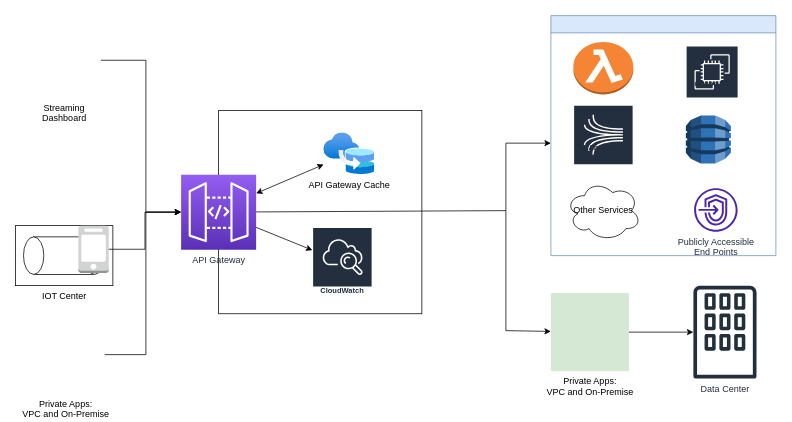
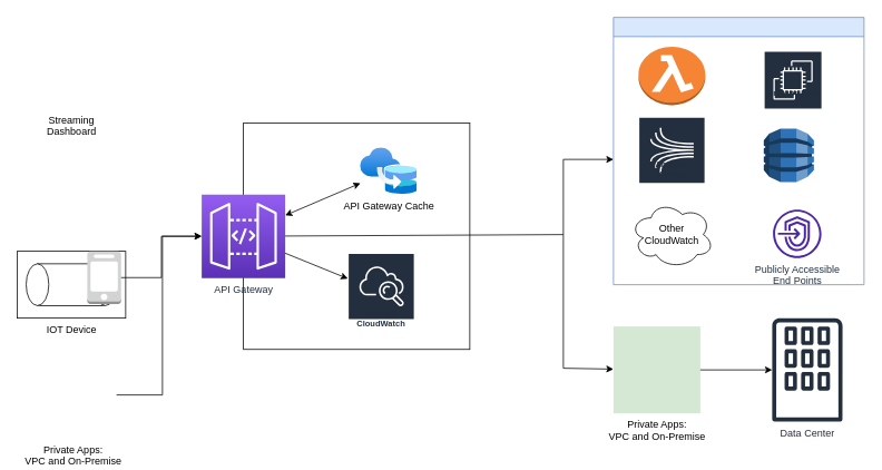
  <mxCell id="0" />
  <mxCell id="1" parent="0" />
  <mxCell id="2" value="" style="whiteSpace=wrap;html=1;aspect=fixed;" vertex="1" parent="1"><mxGeometry x="291" y="146.5" width="271" height="271" as="geometry" /></mxCell>
  <mxCell id="3" style="edgeStyle=orthogonalEdgeStyle;rounded=0;orthogonalLoop=1;jettySize=auto;html=1;entryX=0;entryY=0.5;entryDx=0;entryDy=0;entryPerimeter=0;" edge="1" parent="1" source="4" target="10"><mxGeometry relative="1" as="geometry"><Array as="points"><mxPoint x="194" y="472" /><mxPoint x="194" y="282" /></Array></mxGeometry></mxCell>
  <mxCell id="4" value="&lt;div&gt;Private Apps: &lt;br&gt;&lt;/div&gt;&lt;div&gt;VPC and On-Premise&lt;/div&gt;" style="shape=image;html=1;verticalAlign=top;verticalLabelPosition=bottom;labelBackgroundColor=#ffffff;imageAspect=0;aspect=fixed;image=https://cdn2.iconfinder.com/data/icons/essential-web-2/50/shield-secured-anti-safe-protection-128.png" vertex="1" parent="1"><mxGeometry x="35" y="420" width="104" height="104" as="geometry" /></mxCell>
- <mxCell id="5" style="edgeStyle=orthogonalEdgeStyle;rounded=0;orthogonalLoop=1;jettySize=auto;html=1;entryX=0;entryY=0.5;entryDx=0;entryDy=0;entryPerimeter=0;" edge="1" parent="1" source="6" target="10"><mxGeometry relative="1" as="geometry"><Array as="points"><mxPoint x="194" y="80" /><mxPoint x="194" y="282" /></Array></mxGeometry></mxCell>
  <mxCell id="6" value="&lt;div&gt;Streaming &lt;br&gt;&lt;/div&gt;&lt;div&gt;Dashboard&lt;/div&gt;" style="shape=image;html=1;verticalAlign=top;verticalLabelPosition=bottom;labelBackgroundColor=#ffffff;imageAspect=0;aspect=fixed;image=https://cdn4.iconfinder.com/data/icons/computer-and-web-2/500/Development-128.png" vertex="1" parent="1"><mxGeometry x="35" y="30" width="99" height="99" as="geometry" /></mxCell>
  <mxCell id="7" value="" style="group" vertex="1" connectable="0" parent="1"><mxGeometry x="20" y="300" width="130" height="80" as="geometry" /></mxCell>
- <mxCell id="8" value="IOT Center" style="verticalLabelPosition=bottom;outlineConnect=0;align=center;dashed=0;html=1;verticalAlign=top;shape=mxgraph.pid.misc.conveyor_(belt,_closed);" vertex="1" parent="7"><mxGeometry width="130" height="80" as="geometry" /></mxCell>
+ <mxCell id="8" value="IOT Device" style="verticalLabelPosition=bottom;outlineConnect=0;align=center;dashed=0;html=1;verticalAlign=top;shape=mxgraph.pid.misc.conveyor_(belt,_closed);" vertex="1" parent="7"><mxGeometry width="130" height="80" as="geometry" /></mxCell>
  <mxCell id="9" value="" style="outlineConnect=0;dashed=0;verticalLabelPosition=bottom;verticalAlign=top;align=center;html=1;shape=mxgraph.aws3.mobile_client;fillColor=#D2D3D3;gradientColor=none;" vertex="1" parent="7"><mxGeometry x="84" width="40.5" height="63" as="geometry" /></mxCell>
  <mxCell id="10" value="API Gateway" style="sketch=0;points=[[0,0,0],[0.25,0,0],[0.5,0,0],[0.75,0,0],[1,0,0],[0,1,0],[0.25,1,0],[0.5,1,0],[0.75,1,0],[1,1,0],[0,0.25,0],[0,0.5,0],[0,0.75,0],[1,0.25,0],[1,0.5,0],[1,0.75,0]];outlineConnect=0;fontColor=#232F3E;gradientColor=#945DF2;gradientDirection=north;fillColor=#5A30B5;strokeColor=#ffffff;dashed=0;verticalLabelPosition=bottom;verticalAlign=top;align=center;html=1;fontSize=12;fontStyle=0;aspect=fixed;shape=mxgraph.aws4.resourceIcon;resIcon=mxgraph.aws4.api_gateway;" vertex="1" parent="1"><mxGeometry x="241" y="232" width="100" height="100" as="geometry" /></mxCell>
  <mxCell id="11" value="API Gateway Cache" style="aspect=fixed;html=1;points=[];align=center;image;fontSize=12;image=img/lib/azure2/other/Connected_Cache.svg;" vertex="1" parent="1"><mxGeometry x="431" y="176" width="68" height="56.0" as="geometry" /></mxCell>
  <mxCell id="12" value="Amazon CloudWatch" style="sketch=0;outlineConnect=0;fontColor=#232F3E;gradientColor=none;strokeColor=#ffffff;fillColor=#232F3E;dashed=0;verticalLabelPosition=middle;verticalAlign=bottom;align=center;html=1;whiteSpace=wrap;fontSize=10;fontStyle=1;spacing=3;shape=mxgraph.aws4.productIcon;prIcon=mxgraph.aws4.cloudwatch;" vertex="1" parent="1"><mxGeometry x="416" y="302" width="80" height="94" as="geometry" /></mxCell>
  <mxCell id="13" style="edgeStyle=orthogonalEdgeStyle;rounded=0;orthogonalLoop=1;jettySize=auto;html=1;entryX=0;entryY=0.5;entryDx=0;entryDy=0;entryPerimeter=0;" edge="1" parent="1" source="9" target="10"><mxGeometry relative="1" as="geometry" /></mxCell>
  <mxCell id="14" value="" style="endArrow=classic;startArrow=classic;html=1;rounded=0;exitX=1;exitY=0.25;exitDx=0;exitDy=0;exitPerimeter=0;" edge="1" parent="1" source="10" target="11"><mxGeometry width="50" height="50" relative="1" as="geometry"><mxPoint x="334" y="300" as="sourcePoint" /><mxPoint x="384" y="250" as="targetPoint" /></mxGeometry></mxCell>
  <mxCell id="15" value="" style="endArrow=classic;html=1;rounded=0;" edge="1" parent="1" source="10" target="12"><mxGeometry width="50" height="50" relative="1" as="geometry"><mxPoint x="354" y="350" as="sourcePoint" /><mxPoint x="404" y="300" as="targetPoint" /></mxGeometry></mxCell>
  <mxCell id="16" value="" style="swimlane;whiteSpace=wrap;html=1;fillColor=#dae8fc;strokeColor=#6c8ebf;" vertex="1" parent="1"><mxGeometry x="734" y="20" width="300" height="320" as="geometry" /></mxCell>
  <mxCell id="17" value="" style="outlineConnect=0;dashed=0;verticalLabelPosition=bottom;verticalAlign=top;align=center;html=1;shape=mxgraph.aws3.lambda_function;fillColor=#F58534;gradientColor=none;" vertex="1" parent="16"><mxGeometry x="30" y="35" width="80" height="70" as="geometry" /></mxCell>
  <mxCell id="18" value="Amazon EC2" style="sketch=0;outlineConnect=0;fontColor=#232F3E;gradientColor=none;strokeColor=#ffffff;fillColor=#232F3E;dashed=0;verticalLabelPosition=middle;verticalAlign=bottom;align=center;html=1;whiteSpace=wrap;fontSize=10;fontStyle=1;spacing=3;shape=mxgraph.aws4.productIcon;prIcon=mxgraph.aws4.ec2;" vertex="1" parent="16"><mxGeometry x="180" y="40" width="70" height="60" as="geometry" /></mxCell>
  <mxCell id="19" value="Amazon Kinesis" style="sketch=0;outlineConnect=0;fontColor=#232F3E;gradientColor=none;strokeColor=#ffffff;fillColor=#232F3E;dashed=0;verticalLabelPosition=middle;verticalAlign=bottom;align=center;html=1;whiteSpace=wrap;fontSize=10;fontStyle=1;spacing=3;shape=mxgraph.aws4.productIcon;prIcon=mxgraph.aws4.kinesis;" vertex="1" parent="16"><mxGeometry x="30" y="119" width="80" height="78" as="geometry" /></mxCell>
  <mxCell id="20" value="" style="outlineConnect=0;dashed=0;verticalLabelPosition=bottom;verticalAlign=top;align=center;html=1;shape=mxgraph.aws3.dynamo_db;fillColor=#2E73B8;gradientColor=none;" vertex="1" parent="16"><mxGeometry x="180" y="133" width="60" height="64" as="geometry" /></mxCell>
- <mxCell id="21" value="Other Services" style="ellipse;shape=cloud;whiteSpace=wrap;html=1;" vertex="1" parent="16"><mxGeometry x="20" y="220" width="100" height="80" as="geometry" /></mxCell>
+ <mxCell id="21" value="Other CloudWatch" style="ellipse;shape=cloud;whiteSpace=wrap;html=1;" vertex="1" parent="16"><mxGeometry x="20" y="220" width="100" height="80" as="geometry" /></mxCell>
  <mxCell id="22" value="&lt;div&gt;Publicly Accessible &lt;br&gt;&lt;/div&gt;&lt;div&gt;End Points&lt;/div&gt;" style="sketch=0;outlineConnect=0;fontColor=#232F3E;gradientColor=none;fillColor=#4D27AA;strokeColor=none;dashed=0;verticalLabelPosition=bottom;verticalAlign=top;align=center;html=1;fontSize=12;fontStyle=0;aspect=fixed;pointerEvents=1;shape=mxgraph.aws4.endpoints;" vertex="1" parent="16"><mxGeometry x="191" y="230" width="58" height="58" as="geometry" /></mxCell>
  <mxCell id="23" value="" style="endArrow=classic;html=1;rounded=0;" edge="1" parent="1" source="10"><mxGeometry width="50" height="50" relative="1" as="geometry"><mxPoint x="644" y="320" as="sourcePoint" /><mxPoint x="734" y="190" as="targetPoint" /><Array as="points"><mxPoint x="674" y="280" /><mxPoint x="674" y="250" /><mxPoint x="674" y="190" /></Array></mxGeometry></mxCell>
  <mxCell id="24" value="" style="endArrow=classic;html=1;rounded=0;" edge="1" parent="1" target="26"><mxGeometry width="50" height="50" relative="1" as="geometry"><mxPoint x="674" y="280" as="sourcePoint" /><mxPoint x="664" y="340" as="targetPoint" /><Array as="points"><mxPoint x="674" y="440" /></Array></mxGeometry></mxCell>
  <mxCell id="25" value="" style="group" vertex="1" connectable="0" parent="1"><mxGeometry x="734" y="380" width="274.26" height="124" as="geometry" /></mxCell>
  <mxCell id="26" value="&lt;div&gt;Private Apps: &lt;br&gt;&lt;/div&gt;&lt;div&gt;VPC and On-Premise&lt;/div&gt;" style="shape=image;html=1;verticalAlign=top;verticalLabelPosition=bottom;labelBackgroundColor=#ffffff;imageAspect=0;aspect=fixed;image=https://cdn2.iconfinder.com/data/icons/essential-web-2/50/shield-secured-anti-safe-protection-128.png;imageBackground=#D5E8D4;" vertex="1" parent="25"><mxGeometry y="10" width="104" height="104" as="geometry" /></mxCell>
  <mxCell id="27" value="Data Center" style="sketch=0;outlineConnect=0;fontColor=#232F3E;gradientColor=none;fillColor=#232F3D;strokeColor=none;dashed=0;verticalLabelPosition=bottom;verticalAlign=top;align=center;html=1;fontSize=12;fontStyle=0;aspect=fixed;pointerEvents=1;shape=mxgraph.aws4.corporate_data_center;" vertex="1" parent="25"><mxGeometry x="190" width="84.26" height="124" as="geometry" /></mxCell>
  <mxCell id="28" style="edgeStyle=orthogonalEdgeStyle;rounded=0;orthogonalLoop=1;jettySize=auto;html=1;" edge="1" parent="25" source="26" target="27"><mxGeometry relative="1" as="geometry" /></mxCell>
